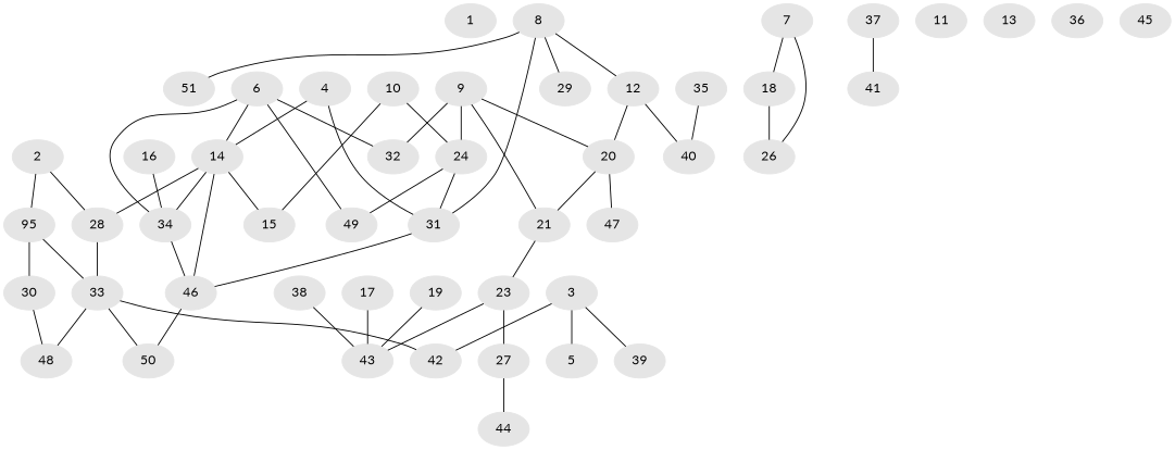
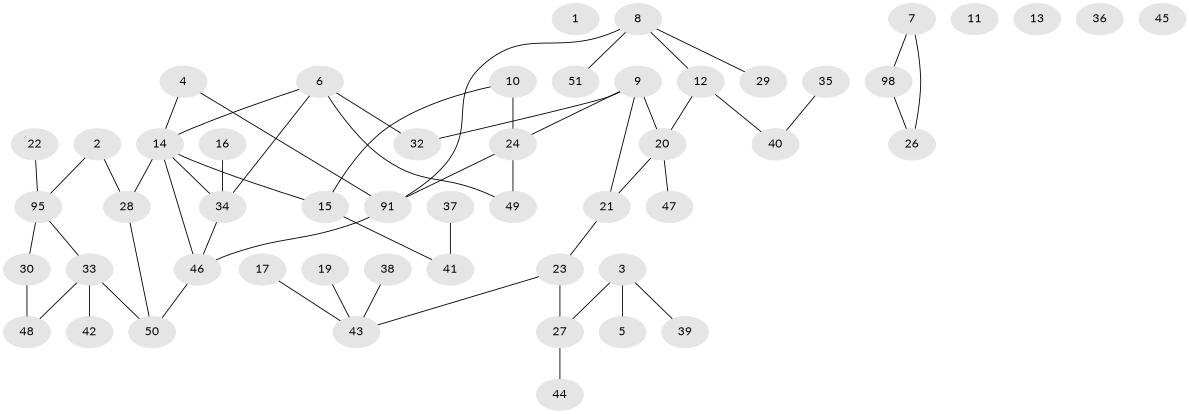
  graph {
    fontname=Lato
    node [color=gray90 fontname=Lato style=filled]
    edge [fontname=Lato]
    1
    n2 [label=95]
    2
    28
    30
    33
    50
    3
    5
    39
    42
    4
    14
-   31
+   31 [label=91]
    34
    46
    15
    6
    32
    49
    7
-   18
+   18 [label=98]
    26
    17
    43
    8
    12
    29
    51
    20
    40
    19
    9
    21
    24
    47
    23
    10
    41
    11
    13
    16
    27
+   22
    44
    48
    35
    36
    37
    38
    45
    n2 -- 30
    n2 -- 33
    2 -- n2
    2 -- 28
-   28 -- 33
+   28 -- 50
    30 -- 48
    33 -- 50
    33 -- 42
    33 -- 48
    3 -- 5
    3 -- 39
-   3 -- 42
+   3 -- 27
    4 -- 14
    4 -- 31
    14 -- 28
    14 -- 34
    14 -- 46
    14 -- 15
    31 -- 46
    34 -- 46
    46 -- 50
+   15 -- 41
    6 -- 14
    6 -- 34
    6 -- 32
    6 -- 49
    7 -- 18
    7 -- 26
    18 -- 26
    17 -- 43
    8 -- 31
    8 -- 12
    8 -- 29
    8 -- 51
    12 -- 20
    12 -- 40
    20 -- 21
    20 -- 47
    19 -- 43
    9 -- 32
    9 -- 20
    9 -- 21
    9 -- 24
    21 -- 23
    24 -- 31
    24 -- 49
    23 -- 43
    23 -- 27
    10 -- 15
    10 -- 24
    16 -- 34
    27 -- 44
+   22 -- n2
    35 -- 40
    37 -- 41
    38 -- 43
  }
